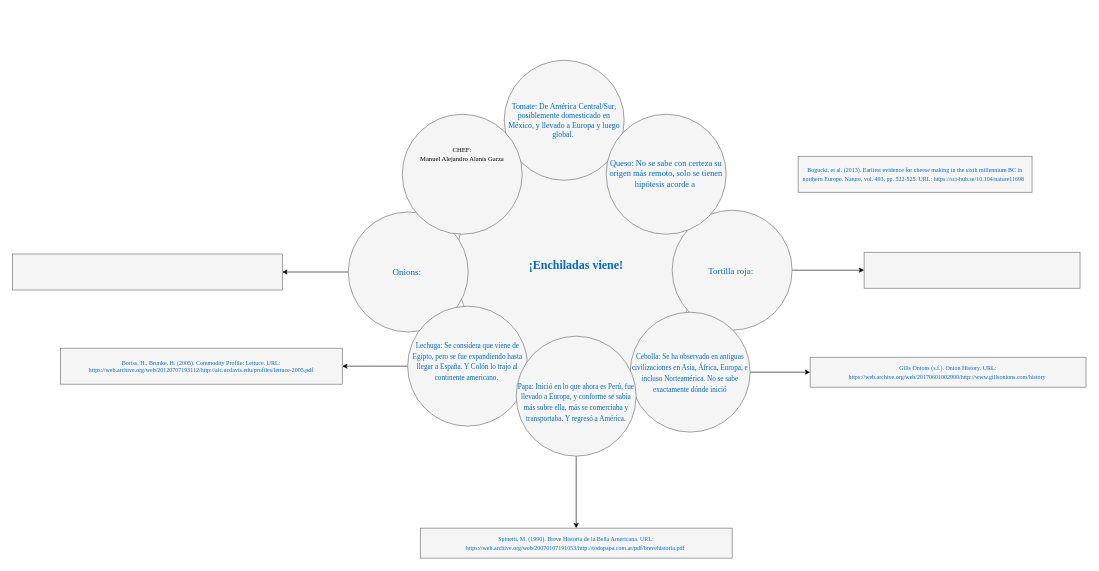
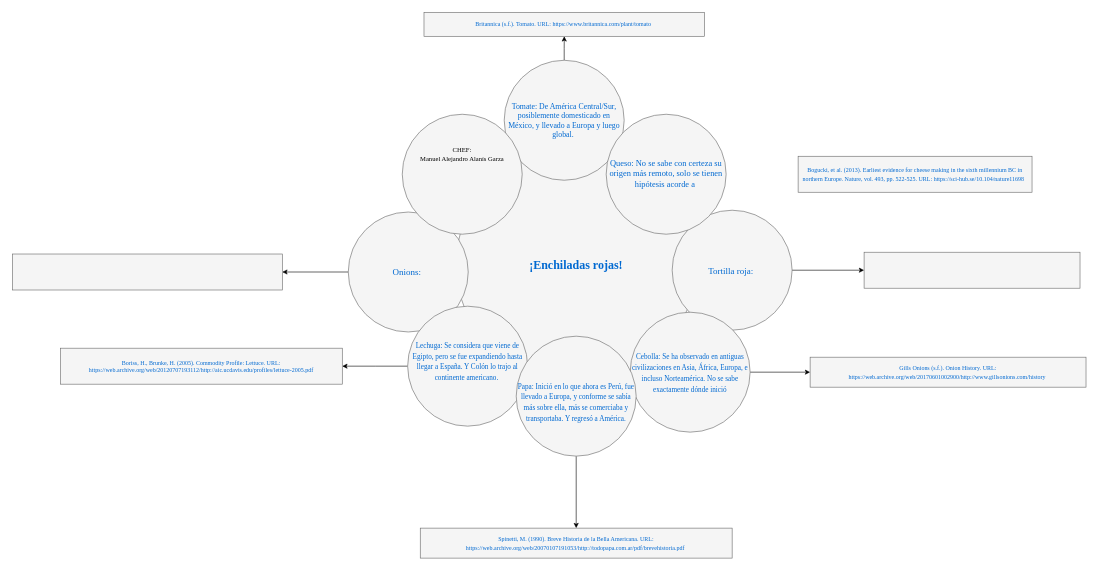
  <mxCell id="0" />
  <mxCell id="1" parent="0" />
- <mxCell id="2" value="¡Enchiladas viene!" style="ellipse;whiteSpace=wrap;html=1;rounded=0;shadow=0;dashed=0;comic=0;fontFamily=Verdana;fontSize=20;fontColor=#0069D1;fillColor=#f5f5f5;strokeColor=#666666;fontStyle=1" parent="1" vertex="1"><mxGeometry x="760" y="240" width="400" height="400" as="geometry" /></mxCell>
+ <mxCell id="2" value="¡Enchiladas rojas!" style="ellipse;whiteSpace=wrap;html=1;rounded=0;shadow=0;dashed=0;comic=0;fontFamily=Verdana;fontSize=20;fontColor=#0069D1;fillColor=#f5f5f5;strokeColor=#666666;fontStyle=1" parent="1" vertex="1"><mxGeometry x="760" y="240" width="400" height="400" as="geometry" /></mxCell>
+ <mxCell id="3" value="" style="edgeStyle=orthogonalEdgeStyle;rounded=0;orthogonalLoop=1;jettySize=auto;html=1;fontSize=15;" edge="1" parent="1" source="4" target="16"><mxGeometry relative="1" as="geometry" /></mxCell>
  <mxCell id="4" value="Tomate: De América Central/Sur, posiblemente domesticado en México, y llevado a Europa y luego global.&amp;nbsp;" style="ellipse;whiteSpace=wrap;html=1;rounded=0;shadow=0;dashed=0;comic=0;fontFamily=Verdana;fontSize=13;fontColor=#0069D1;fillColor=#f5f5f5;strokeColor=#666666;" parent="1" vertex="1"><mxGeometry x="840" y="100" width="200" height="200" as="geometry" /></mxCell>
  <mxCell id="5" value="" style="edgeStyle=orthogonalEdgeStyle;rounded=0;orthogonalLoop=1;jettySize=auto;html=1;fontSize=20;fontColor=#000000;" edge="1" parent="1" source="24" target="23"><mxGeometry relative="1" as="geometry" /></mxCell>
  <mxCell id="6" value="" style="edgeStyle=orthogonalEdgeStyle;rounded=0;orthogonalLoop=1;jettySize=auto;html=1;fontSize=11;" edge="1" parent="1" source="7" target="18"><mxGeometry relative="1" as="geometry" /></mxCell>
  <mxCell id="7" value="Tortilla roja:&amp;nbsp;" style="ellipse;whiteSpace=wrap;html=1;rounded=0;shadow=0;dashed=0;comic=0;fontFamily=Verdana;fontSize=15;fontColor=#0069D1;fillColor=#f5f5f5;strokeColor=#666666;" parent="1" vertex="1"><mxGeometry x="1120" y="350" width="200" height="200" as="geometry" /></mxCell>
  <mxCell id="8" value="" style="edgeStyle=orthogonalEdgeStyle;rounded=0;orthogonalLoop=1;jettySize=auto;html=1;fontSize=11;" edge="1" parent="1" source="9" target="20"><mxGeometry relative="1" as="geometry" /></mxCell>
  <mxCell id="9" value="Onions:&amp;nbsp;" style="ellipse;whiteSpace=wrap;html=1;rounded=0;shadow=0;dashed=0;comic=0;fontFamily=Verdana;fontSize=15;fontColor=#0069D1;fillColor=#f5f5f5;strokeColor=#666666;" parent="1" vertex="1"><mxGeometry x="580" y="353" width="200" height="200" as="geometry" /></mxCell>
  <mxCell id="10" value="&lt;font color=&quot;#000000&quot; style=&quot;font-size: 11px;&quot;&gt;CHEF:&lt;br style=&quot;font-size: 11px;&quot;&gt;Manuel Alejandro Alanís Garza&lt;br style=&quot;font-size: 11px;&quot;&gt;&lt;br&gt;&lt;br&gt;&lt;br style=&quot;font-size: 11px;&quot;&gt;&lt;br style=&quot;font-size: 11px;&quot;&gt;&lt;br style=&quot;font-size: 11px;&quot;&gt;&lt;/font&gt;" style="ellipse;whiteSpace=wrap;html=1;rounded=0;shadow=0;dashed=0;comic=0;fontFamily=Verdana;fontSize=11;fontColor=#0069D1;fillColor=#f5f5f5;strokeColor=#666666;" parent="1" vertex="1"><mxGeometry x="670" y="190" width="200" height="200" as="geometry" /></mxCell>
  <mxCell id="11" value="Queso: No se sabe con certeza su origen más remoto, solo se tienen hipótesis acorde a&amp;nbsp;" style="ellipse;whiteSpace=wrap;html=1;rounded=0;shadow=0;dashed=0;comic=0;fontFamily=Verdana;fontSize=14;fontColor=#0069D1;fillColor=#f5f5f5;strokeColor=#666666;" parent="1" vertex="1"><mxGeometry x="1010" y="190" width="200" height="200" as="geometry" /></mxCell>
  <mxCell id="12" value="" style="edgeStyle=orthogonalEdgeStyle;rounded=0;orthogonalLoop=1;jettySize=auto;html=1;fontSize=11;" edge="1" parent="1" source="13" target="19"><mxGeometry relative="1" as="geometry" /></mxCell>
  <mxCell id="13" value="&lt;font style=&quot;font-size: 12px;&quot;&gt;Cebolla: Se ha observado en antiguas civilizaciones en Asia, África, Europa, e incluso Norteamérica. No se sabe exactamente dónde inició&lt;/font&gt;" style="ellipse;whiteSpace=wrap;html=1;rounded=0;shadow=0;dashed=0;comic=0;fontFamily=Verdana;fontSize=15;fontColor=#0069D1;fillColor=#f5f5f5;strokeColor=#666666;" parent="1" vertex="1"><mxGeometry x="1050" y="520" width="200" height="200" as="geometry" /></mxCell>
  <mxCell id="14" value="" style="edgeStyle=orthogonalEdgeStyle;rounded=0;orthogonalLoop=1;jettySize=auto;html=1;fontSize=10;" edge="1" parent="1" source="15"><mxGeometry relative="1" as="geometry"><mxPoint x="570" y="610" as="targetPoint" /></mxGeometry></mxCell>
  <mxCell id="15" value="&lt;font style=&quot;font-size: 12px;&quot;&gt;Lechuga:&amp;nbsp;Se considera que viene de Egipto, pero se fue expandiendo hasta llegar a España. Y Colón lo trajo al continente americano.&amp;nbsp;&lt;br&gt;&lt;br&gt;&lt;/font&gt;" style="ellipse;whiteSpace=wrap;html=1;rounded=0;shadow=0;dashed=0;comic=0;fontFamily=Verdana;fontSize=15;fontColor=#0069D1;fillColor=#f5f5f5;strokeColor=#666666;" parent="1" vertex="1"><mxGeometry x="679" y="510" width="200" height="200" as="geometry" /></mxCell>
+ <mxCell id="16" value="&lt;p style=&quot;line-height: 90%;&quot;&gt;&lt;font style=&quot;font-size: 10px;&quot;&gt;Britannica (s.f.). Tomato.&amp;nbsp;URL:&amp;nbsp;https://www.britannica.com/plant/tomato&amp;nbsp;&lt;/font&gt;&lt;/p&gt;" style="whiteSpace=wrap;html=1;fontSize=15;fontFamily=Verdana;fillColor=#f5f5f5;strokeColor=#666666;fontColor=#0069D1;rounded=0;shadow=0;dashed=0;comic=0;verticalAlign=middle;" vertex="1" parent="1"><mxGeometry x="706.25" y="20" width="467.5" height="40" as="geometry" /></mxCell>
  <mxCell id="17" value="&lt;p style=&quot;line-height: 90%;&quot;&gt;&lt;font style=&quot;font-size: 10px;&quot;&gt;Bogucki, et al. (2013). Earliest evidence for cheese making in the sixth millennium BC in northern Europe. Nature, vol. 493, pp. 522-525. URL: https://sci-hub.se/10.104/nature11698&amp;nbsp;&amp;nbsp;&lt;/font&gt;&lt;/p&gt;" style="whiteSpace=wrap;html=1;fontSize=14;fontFamily=Verdana;fillColor=#f5f5f5;strokeColor=#666666;fontColor=#0069D1;rounded=0;shadow=0;dashed=0;comic=0;" vertex="1" parent="1"><mxGeometry x="1330" y="260" width="390" height="60" as="geometry" /></mxCell>
  <mxCell id="18" value="" style="whiteSpace=wrap;html=1;fontSize=15;fontFamily=Verdana;fillColor=#f5f5f5;strokeColor=#666666;fontColor=#0069D1;rounded=0;shadow=0;dashed=0;comic=0;" vertex="1" parent="1"><mxGeometry x="1440" y="420" width="360" height="60" as="geometry" /></mxCell>
  <mxCell id="19" value="&lt;p style=&quot;line-height: 90%;&quot;&gt;&lt;font style=&quot;font-size: 10px;&quot;&gt;Gills Onions (s.f.). Onion History. URL: https://web.archive.org/web/20170601002900/http://www.gillsonions.com/history&amp;nbsp;&lt;/font&gt;&lt;/p&gt;" style="whiteSpace=wrap;html=1;fontSize=15;fontFamily=Verdana;fillColor=#f5f5f5;strokeColor=#666666;fontColor=#0069D1;rounded=0;shadow=0;dashed=0;comic=0;" vertex="1" parent="1"><mxGeometry x="1350" y="595" width="460" height="50" as="geometry" /></mxCell>
  <mxCell id="20" value="" style="whiteSpace=wrap;html=1;fontSize=15;fontFamily=Verdana;fillColor=#f5f5f5;strokeColor=#666666;fontColor=#0069D1;rounded=0;shadow=0;dashed=0;comic=0;" vertex="1" parent="1"><mxGeometry x="20" y="423" width="450" height="60" as="geometry" /></mxCell>
  <mxCell id="21" value="Boriss, H., Brunke, H. (2005). Commodity Profile: Lettuce. URL: https://web.archive.org/web/20120707193112/http://aic.ucdavis.edu/profiles/lettuce-2005.pdf" style="whiteSpace=wrap;html=1;fontSize=10;fontFamily=Verdana;fillColor=#f5f5f5;strokeColor=#666666;fontColor=#0069D1;rounded=0;shadow=0;dashed=0;comic=0;" vertex="1" parent="1"><mxGeometry x="100" y="580" width="470" height="60" as="geometry" /></mxCell>
  <mxCell id="22" value="" style="shape=image;verticalLabelPosition=bottom;labelBackgroundColor=default;verticalAlign=top;aspect=fixed;imageAspect=0;image=https://creazilla-store.fra1.digitaloceanspaces.com/cliparts/35947/chef-cook-clipart-xl.png;" vertex="1" parent="1"><mxGeometry x="780" y="290" width="99" height="184.51" as="geometry" /></mxCell>
  <mxCell id="23" value="&lt;p style=&quot;line-height: 90%;&quot;&gt;&lt;font style=&quot;font-size: 10px;&quot;&gt;Spinetti, M. (1990). Breve Historia de la Bella Americana. URL: https://web.archive.org/web/20070107191053/http://todopapa.com.ar/pdf/brevehistoria.pdf&amp;nbsp;&lt;/font&gt;&lt;/p&gt;" style="whiteSpace=wrap;html=1;fontSize=15;fontFamily=Verdana;fillColor=#f5f5f5;strokeColor=#666666;fontColor=#0069D1;rounded=0;shadow=0;dashed=0;comic=0;" vertex="1" parent="1"><mxGeometry x="700" y="880" width="520" height="50" as="geometry" /></mxCell>
  <mxCell id="24" value="&lt;font style=&quot;font-size: 12px;&quot;&gt;&lt;br&gt;Papa:&amp;nbsp;Inició en lo que ahora es Perú, fue llevado a Europa, y conforme se sabía más sobre ella, más se comerciaba y transportaba. Y regresó a América.&lt;/font&gt;" style="ellipse;whiteSpace=wrap;html=1;rounded=0;shadow=0;dashed=0;comic=0;fontFamily=Verdana;fontSize=15;fontColor=#0069D1;fillColor=#f5f5f5;strokeColor=#666666;" parent="1" vertex="1"><mxGeometry x="860" y="560" width="200" height="200" as="geometry" /></mxCell>
